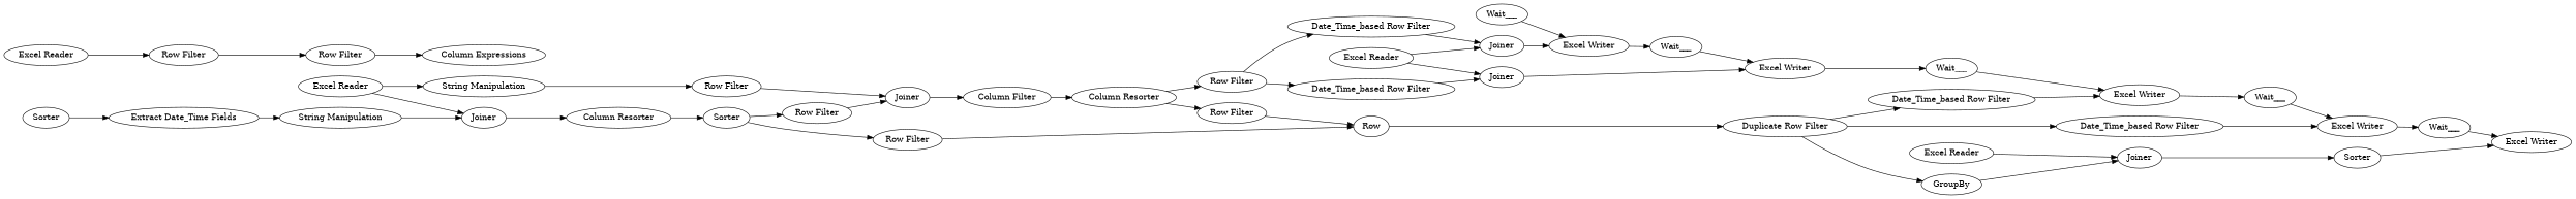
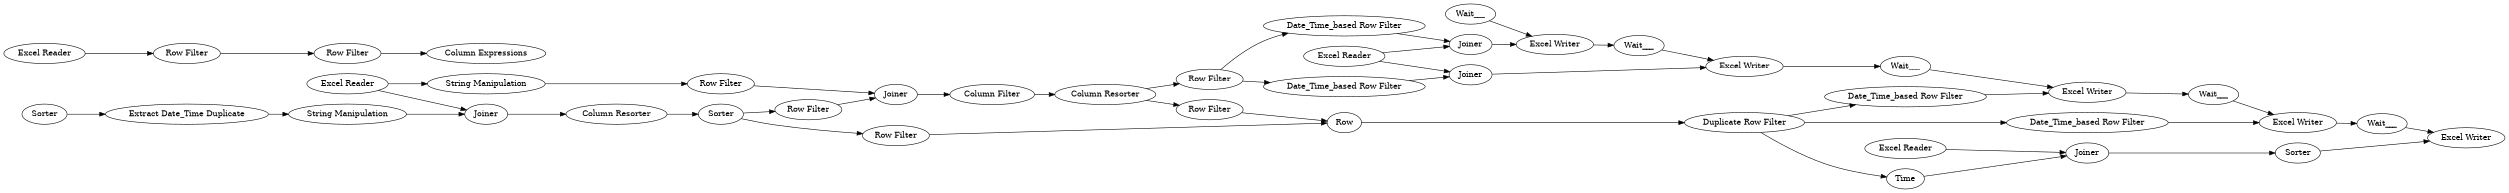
  digraph {
    rankdir=LR
    n1 [label="Excel Reader"]
    n2 [label=Joiner]
    n3 [label=Joiner]
    n4 [label="Excel Writer"]
    n5 [label="Excel Writer"]
    n6 [label=Wait___]
    n7 [label="Excel Reader"]
    n8 [label=Joiner]
    n9 [label=Sorter]
    n10 [label="Excel Writer"]
    n11 [label="Date_Time_based Row Filter"]
    n12 [label=Wait___]
    n13 [label="Row Filter"]
    n14 [label="Column Expressions"]
    n15 [label="Column Resorter"]
    n16 [label="Row Filter"]
    n17 [label="Row Filter"]
    n18 [label="Date_Time_based Row Filter"]
    n19 [label=Row]
    n20 [label="Excel Writer"]
    n21 [label=Wait___]
    n22 [label="Row Filter"]
    n23 [label="String Manipulation"]
    n24 [label="Row Filter"]
    n25 [label=Joiner]
    n26 [label="Column Filter"]
    n27 [label="Duplicate Row Filter"]
    n28 [label="Date_Time_based Row Filter"]
-   n29 [label=GroupBy]
+   n29 [label=Time]
    n30 [label="Date_Time_based Row Filter"]
    n31 [label="Column Resorter"]
    n32 [label=Sorter]
    n33 [label="Row Filter"]
    n34 [label="Row Filter"]
    n35 [label="Excel Writer"]
    n36 [label=Wait___]
    n37 [label="Excel Reader"]
    n38 [label=Joiner]
    n39 [label=Sorter]
-   n40 [label="Extract Date_Time Fields"]
+   n40 [label="Extract Date_Time Duplicate"]
    n41 [label="String Manipulation"]
    n42 [label=Wait___]
    n43 [label="Excel Reader"]
    n1 -> n2
    n1 -> n3
    n2 -> n4
    n3 -> n5
    n4 -> n6
    n5 -> n12
    n6 -> n35
    n7 -> n8
    n8 -> n9
    n9 -> n10
    n11 -> n3
    n12 -> n4
    n13 -> n14
    n15 -> n16
    n15 -> n17
    n16 -> n11
    n16 -> n18
    n17 -> n19
    n18 -> n2
    n19 -> n27
    n20 -> n21
    n21 -> n10
    n22 -> n13
    n23 -> n24
    n24 -> n25
    n25 -> n26
    n26 -> n15
    n27 -> n28
    n27 -> n29
    n27 -> n30
    n28 -> n35
    n29 -> n8
    n30 -> n20
    n31 -> n32
    n32 -> n33
    n32 -> n34
    n33 -> n25
    n34 -> n19
    n35 -> n36
    n36 -> n20
    n37 -> n23
    n37 -> n38
    n38 -> n31
    n39 -> n40
    n40 -> n41
    n41 -> n38
    n42 -> n5
    n43 -> n22
  }
